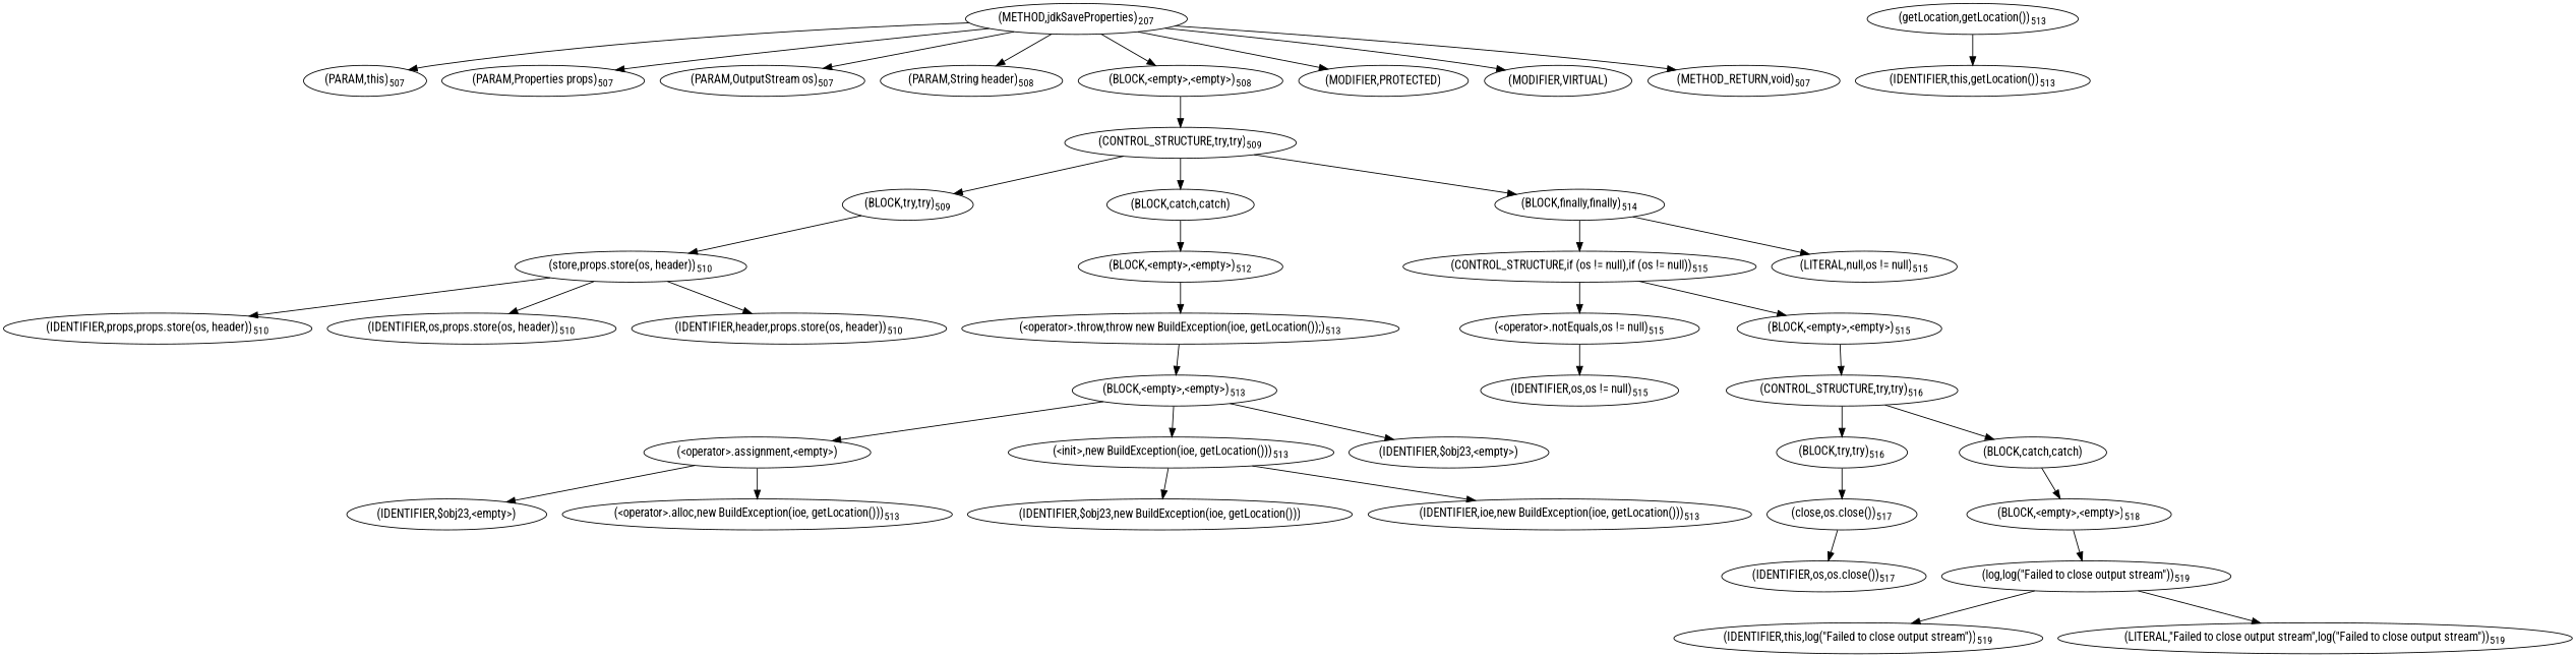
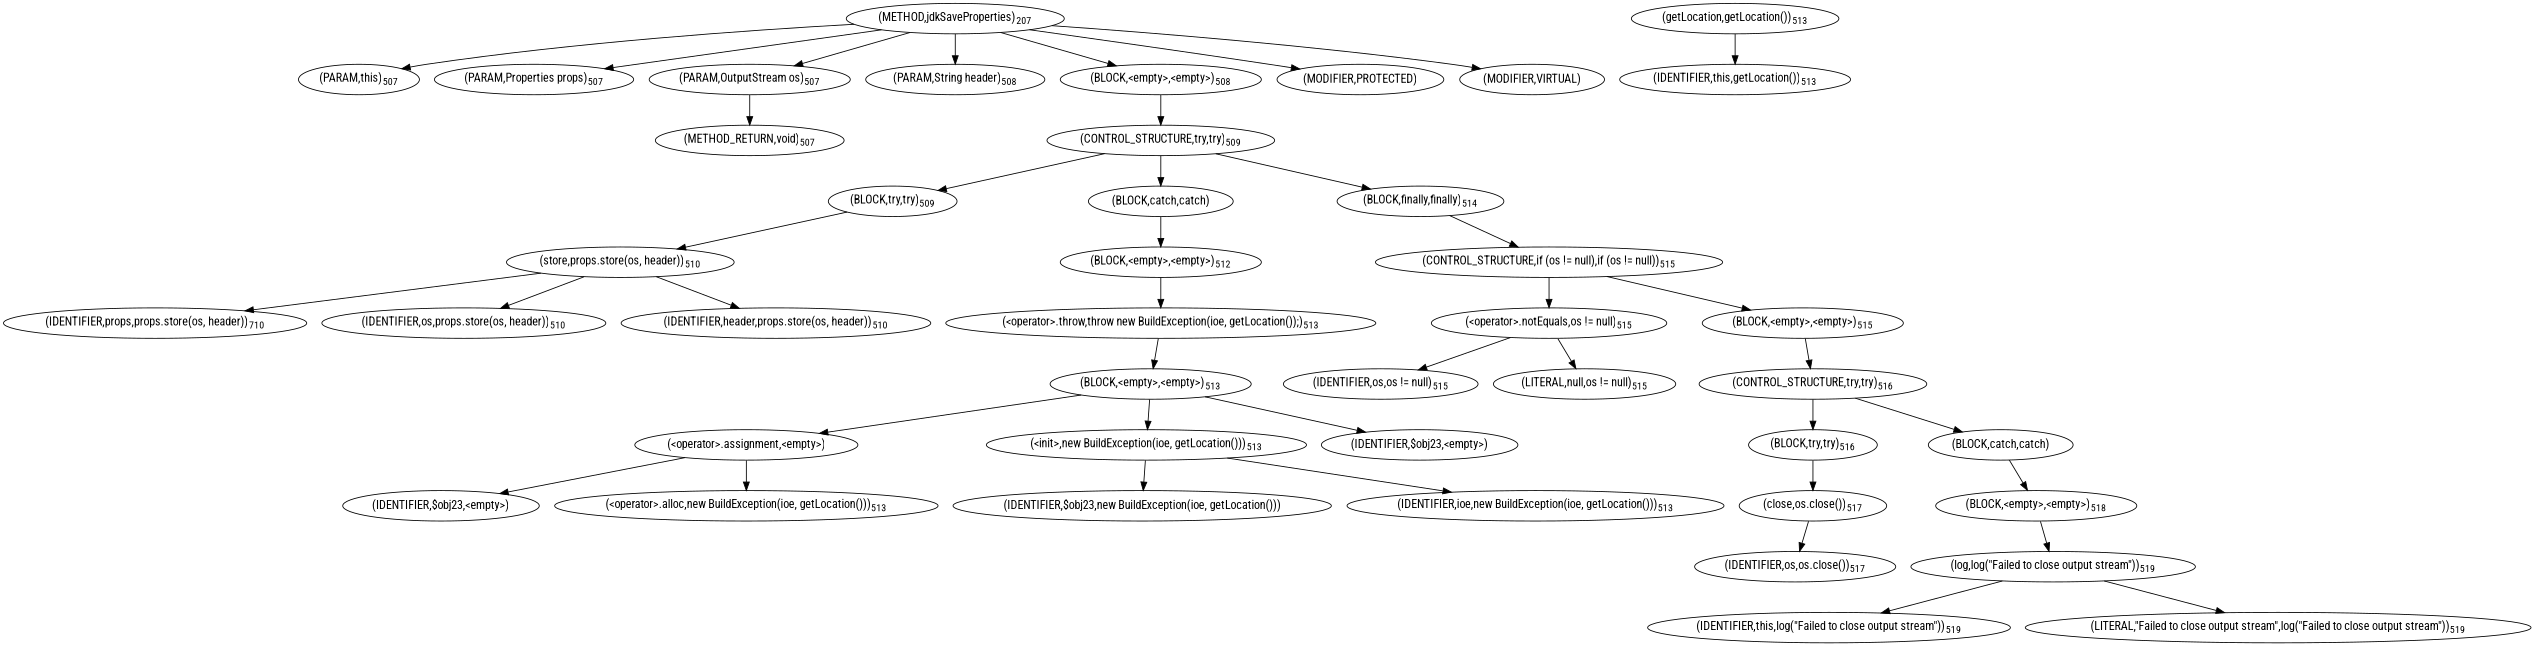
  digraph {
    fontname="Roboto Condensed"
    node [fontname="Roboto Condensed"]
    edge [fontname="Roboto Condensed"]
    n1 [label=<(METHOD,jdkSaveProperties)<SUB>207</SUB>>]
    n2 [label=<(PARAM,this)<SUB>507</SUB>>]
    n3 [label=<(PARAM,Properties props)<SUB>507</SUB>>]
    n4 [label=<(PARAM,OutputStream os)<SUB>507</SUB>>]
    n5 [label=<(PARAM,String header)<SUB>508</SUB>>]
    n6 [label=<(BLOCK,&lt;empty&gt;,&lt;empty&gt;)<SUB>508</SUB>>]
    n7 [label=<(MODIFIER,PROTECTED)>]
    n8 [label=<(MODIFIER,VIRTUAL)>]
    n9 [label=<(METHOD_RETURN,void)<SUB>507</SUB>>]
    n10 [label=<(CONTROL_STRUCTURE,try,try)<SUB>509</SUB>>]
    n11 [label=<(BLOCK,try,try)<SUB>509</SUB>>]
    n12 [label=<(BLOCK,catch,catch)>]
    n13 [label=<(BLOCK,finally,finally)<SUB>514</SUB>>]
    n14 [label=<(store,props.store(os, header))<SUB>510</SUB>>]
    n15 [label=<(BLOCK,&lt;empty&gt;,&lt;empty&gt;)<SUB>512</SUB>>]
    n16 [label=<(CONTROL_STRUCTURE,if (os != null),if (os != null))<SUB>515</SUB>>]
-   n17 [label=<(IDENTIFIER,props,props.store(os, header))<SUB>510</SUB>>]
+   n17 [label=<(IDENTIFIER,props,props.store(os, header))<SUB>710</SUB>>]
    n18 [label=<(IDENTIFIER,os,props.store(os, header))<SUB>510</SUB>>]
    n19 [label=<(IDENTIFIER,header,props.store(os, header))<SUB>510</SUB>>]
    n20 [label=<(&lt;operator&gt;.throw,throw new BuildException(ioe, getLocation());)<SUB>513</SUB>>]
    n21 [label=<(BLOCK,&lt;empty&gt;,&lt;empty&gt;)<SUB>513</SUB>>]
    n22 [label=<(&lt;operator&gt;.assignment,&lt;empty&gt;)>]
    n23 [label=<(&lt;init&gt;,new BuildException(ioe, getLocation()))<SUB>513</SUB>>]
    n24 [label=<(IDENTIFIER,$obj23,&lt;empty&gt;)>]
    n25 [label=<(IDENTIFIER,$obj23,&lt;empty&gt;)>]
    n26 [label=<(&lt;operator&gt;.alloc,new BuildException(ioe, getLocation()))<SUB>513</SUB>>]
    n27 [label=<(IDENTIFIER,$obj23,new BuildException(ioe, getLocation()))>]
    n28 [label=<(IDENTIFIER,ioe,new BuildException(ioe, getLocation()))<SUB>513</SUB>>]
    n29 [label=<(getLocation,getLocation())<SUB>513</SUB>>]
    n30 [label=<(IDENTIFIER,this,getLocation())<SUB>513</SUB>>]
    n31 [label=<(&lt;operator&gt;.notEquals,os != null)<SUB>515</SUB>>]
    n32 [label=<(BLOCK,&lt;empty&gt;,&lt;empty&gt;)<SUB>515</SUB>>]
    n33 [label=<(IDENTIFIER,os,os != null)<SUB>515</SUB>>]
    n34 [label=<(LITERAL,null,os != null)<SUB>515</SUB>>]
    n35 [label=<(CONTROL_STRUCTURE,try,try)<SUB>516</SUB>>]
    n36 [label=<(BLOCK,try,try)<SUB>516</SUB>>]
    n37 [label=<(BLOCK,catch,catch)>]
    n38 [label=<(close,os.close())<SUB>517</SUB>>]
    n39 [label=<(BLOCK,&lt;empty&gt;,&lt;empty&gt;)<SUB>518</SUB>>]
    n40 [label=<(IDENTIFIER,os,os.close())<SUB>517</SUB>>]
    n41 [label=<(log,log(&quot;Failed to close output stream&quot;))<SUB>519</SUB>>]
    n42 [label=<(IDENTIFIER,this,log(&quot;Failed to close output stream&quot;))<SUB>519</SUB>>]
    n43 [label=<(LITERAL,&quot;Failed to close output stream&quot;,log(&quot;Failed to close output stream&quot;))<SUB>519</SUB>>]
    n1 -> n2
    n1 -> n3
    n1 -> n4
    n1 -> n5
    n1 -> n6
    n1 -> n7
    n1 -> n8
-   n1 -> n9
+   n4 -> n9
    n6 -> n10
    n10 -> n11
    n10 -> n12
    n10 -> n13
    n11 -> n14
    n12 -> n15
    n13 -> n16
    n14 -> n17
    n14 -> n18
    n14 -> n19
    n15 -> n20
    n16 -> n31
    n16 -> n32
    n20 -> n21
    n21 -> n22
    n21 -> n23
    n21 -> n24
    n22 -> n25
    n22 -> n26
    n23 -> n27
    n23 -> n28
    n29 -> n30
    n31 -> n33
-   n13 -> n34
+   n31 -> n34
    n32 -> n35
    n35 -> n36
    n35 -> n37
    n36 -> n38
    n37 -> n39
    n38 -> n40
    n39 -> n41
    n41 -> n42
    n41 -> n43
  }
